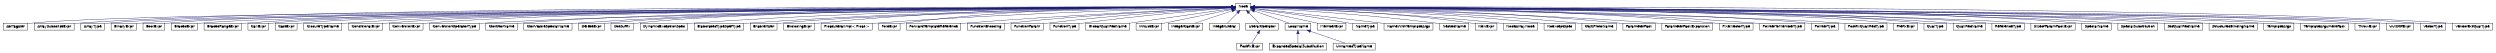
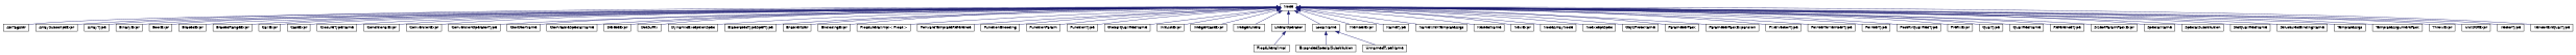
  digraph {
    rankdir=TB
    node [color=black fontname=Helvetica fontsize=10 shape=box]
    edge [color=midnightblue dir=back fontname=Helvetica fontsize=10 labelfontname=Helvetica labelfontsize=10 style=solid]
    n1 [height=0.2 label="Node" width=0.4]
    n2 [height=0.2 label=AbiTagAttr width=0.4]
    n3 [height=0.2 label=ArraySubscriptExpr width=0.4]
    n4 [height=0.2 label=ArrayType width=0.4]
    n5 [height=0.2 label=BinaryExpr width=0.4]
    n6 [height=0.2 label=BoolExpr width=0.4]
    n7 [height=0.2 label=BracedExpr width=0.4]
    n8 [height=0.2 label=BracedRangeExpr width=0.4]
    n9 [height=0.2 label=CallExpr width=0.4]
    n10 [height=0.2 label=CastExpr width=0.4]
    n11 [height=0.2 label=ClosureTypeName width=0.4]
    n12 [height=0.2 label=ConditionalExpr width=0.4]
    n13 [height=0.2 label=ConversionExpr width=0.4]
    n14 [height=0.2 label=ConversionOperatorType width=0.4]
    n15 [height=0.2 label=CtorDtorName width=0.4]
    n16 [height=0.2 label=CtorVtableSpecialName width=0.4]
    n17 [height=0.2 label=DeleteExpr width=0.4]
    n18 [height=0.2 label=DotSuffix width=0.4]
    n19 [height=0.2 label=DynamicExceptionSpec width=0.4]
    n20 [height=0.2 label=ElaboratedTypeSpefType width=0.4]
    n21 [height=0.2 label=EnableIfAttr width=0.4]
    n22 [height=0.2 label=EnclosingExpr width=0.4]
    n23 [height=0.2 label="FloatLiteralImpl\< Float \>" width=0.4]
-   n24 [height=0.2 label=FoldExpr width=0.4]
    n25 [height=0.2 label=ForwardTemplateReference width=0.4]
    n26 [height=0.2 label=FunctionEncoding width=0.4]
    n27 [height=0.2 label=FunctionParam width=0.4]
    n28 [height=0.2 label=FunctionType width=0.4]
    n29 [height=0.2 label=GlobalQualifiedName width=0.4]
    n30 [height=0.2 label=InitListExpr width=0.4]
    n31 [height=0.2 label=IntegerCastExpr width=0.4]
    n32 [height=0.2 label=IntegerLiteral width=0.4]
    n33 [height=0.2 label=LiteralOperator width=0.4]
    n34 [height=0.2 label=LocalName width=0.4]
    n35 [height=0.2 label=MemberExpr width=0.4]
    n36 [height=0.2 label=NameType width=0.4]
    n37 [height=0.2 label=NameWithTemplateArgs width=0.4]
    n38 [height=0.2 label=NestedName width=0.4]
    n39 [height=0.2 label=NewExpr width=0.4]
    n40 [height=0.2 label=NodeArrayNode width=0.4]
    n41 [height=0.2 label=NoexceptSpec width=0.4]
    n42 [height=0.2 label=ObjCProtoName width=0.4]
    n43 [height=0.2 label=ParameterPack width=0.4]
    n44 [height=0.2 label=ParameterPackExpansion width=0.4]
    n45 [height=0.2 label=PixelVectorType width=0.4]
    n46 [height=0.2 label=PointerToMemberType width=0.4]
    n47 [height=0.2 label=PointerType width=0.4]
    n48 [height=0.2 label=PostfixQualifiedType width=0.4]
    n49 [height=0.2 label=PrefixExpr width=0.4]
    n50 [height=0.2 label=QualType width=0.4]
    n51 [height=0.2 label=QualifiedName width=0.4]
    n52 [height=0.2 label=ReferenceType width=0.4]
    n53 [height=0.2 label=SizeofParamPackExpr width=0.4]
    n54 [height=0.2 label=SpecialName width=0.4]
    n55 [height=0.2 label=SpecialSubstitution width=0.4]
    n56 [height=0.2 label=StdQualifiedName width=0.4]
    n57 [height=0.2 label=StructuredBindingName width=0.4]
    n58 [height=0.2 label=TemplateArgs width=0.4]
    n59 [height=0.2 label=TemplateArgumentPack width=0.4]
    n60 [height=0.2 label=ThrowExpr width=0.4]
    n61 [height=0.2 label=UUIDOfExpr width=0.4]
    n62 [height=0.2 label=VectorType width=0.4]
    n63 [height=0.2 label=VendorExtQualType width=0.4]
    n64 [height=0.2 label=ExpandedSpecialSubstitution width=0.4]
-   n65 [height=0.2 label=PostfixExpr width=0.4]
+   n65 [height=0.2 label=FloatLiteralImpl width=0.4]
    n66 [height=0.2 label=UnnamedTypeName width=0.4]
    n1 -> n2
    n1 -> n3
    n1 -> n4
    n1 -> n5
    n1 -> n6
    n1 -> n7
    n1 -> n8
    n1 -> n9
    n1 -> n10
    n1 -> n11
    n1 -> n12
    n1 -> n13
    n1 -> n14
    n1 -> n15
    n1 -> n16
    n1 -> n17
    n1 -> n18
    n1 -> n19
    n1 -> n20
    n1 -> n21
    n1 -> n22
    n1 -> n23
-   n1 -> n24
    n1 -> n25
    n1 -> n26
    n1 -> n27
    n1 -> n28
    n1 -> n29
    n1 -> n30
    n1 -> n31
    n1 -> n32
    n1 -> n33
    n1 -> n34
    n1 -> n35
    n1 -> n36
    n1 -> n37
    n1 -> n38
    n1 -> n39
    n1 -> n40
    n1 -> n41
    n1 -> n42
    n1 -> n43
    n1 -> n44
    n1 -> n45
    n1 -> n46
    n1 -> n47
    n1 -> n48
    n1 -> n49
    n1 -> n50
    n1 -> n51
    n1 -> n52
    n1 -> n53
    n1 -> n54
    n1 -> n55
    n1 -> n56
    n1 -> n57
    n1 -> n58
    n1 -> n59
    n1 -> n60
    n1 -> n61
    n1 -> n62
    n1 -> n63
    n33 -> n65
    n34 -> n64
    n34 -> n66
  }
